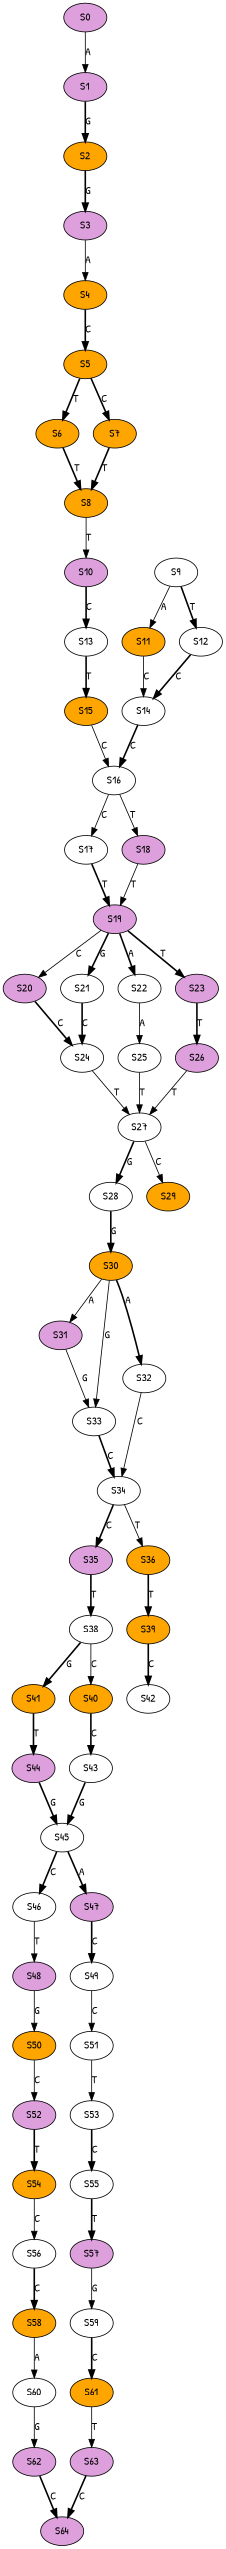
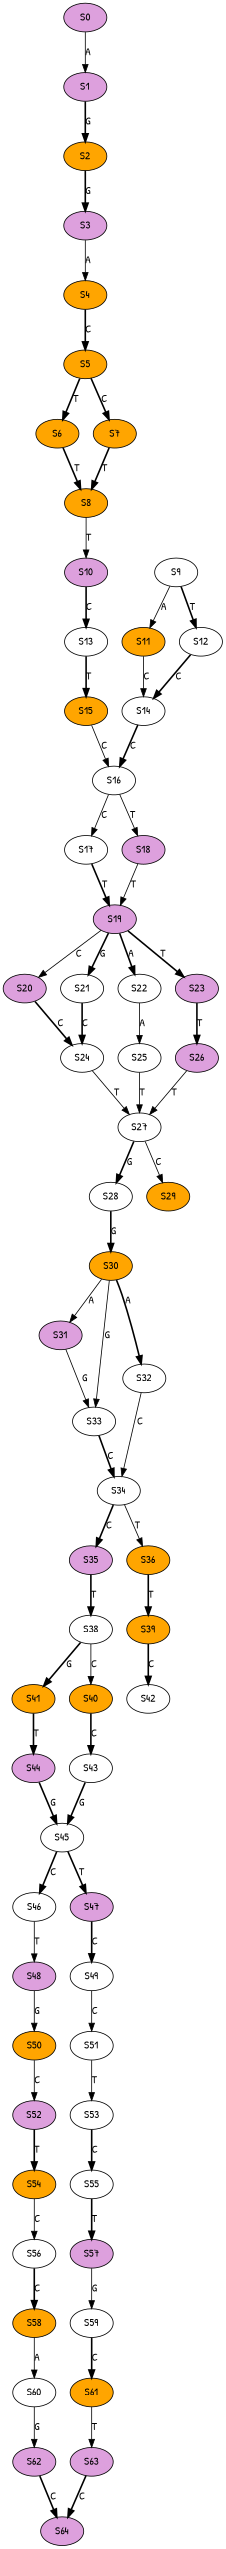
  strict digraph {
    fontname="Patrick Hand"
    node [fillcolor=white fontname="Patrick Hand" style=filled]
    edge [fontname="Patrick Hand" style=bold]
    S0 [fillcolor=plum]
    S1 [fillcolor=plum]
    S2 [fillcolor=orange]
    S3 [fillcolor=plum]
    S4 [fillcolor=orange]
    S5 [fillcolor=orange]
    S6 [fillcolor=orange]
    S7 [fillcolor=orange]
    S8 [fillcolor=orange]
    S10 [fillcolor=plum]
    S11 [fillcolor=orange]
    S9
    S12
    S13
    S14
    S15 [fillcolor=orange]
    S16
    S17
    S18 [fillcolor=plum]
    S19 [fillcolor=plum]
    S20 [fillcolor=plum]
    S21
    S22
    S23 [fillcolor=plum]
    S24
    S25
    S26 [fillcolor=plum]
    S27
    S28
    S29 [fillcolor=orange]
    S30 [fillcolor=orange]
    S31 [fillcolor=plum]
    S32
    S33
    S34
    S35 [fillcolor=plum]
    S36 [fillcolor=orange]
    S38
    S39 [fillcolor=orange]
    S40 [fillcolor=orange]
    S41 [fillcolor=orange]
    S42
    S43
    S44 [fillcolor=plum]
    S45
    S46
    S47 [fillcolor=plum]
    S48 [fillcolor=plum]
    S49
    S50 [fillcolor=orange]
    S51
    S52 [fillcolor=plum]
    S53
    S54 [fillcolor=orange]
    S55
    S56
    S57 [fillcolor=plum]
    S58 [fillcolor=orange]
    S59
    S60
    S61 [fillcolor=orange]
    S62 [fillcolor=plum]
    S63 [fillcolor=plum]
    S64 [fillcolor=plum]
    S0 -> S1 [label=A style=solid]
    S1 -> S2 [label=G]
    S2 -> S3 [label=G]
    S3 -> S4 [label=A style=solid]
    S4 -> S5 [label=C]
    S5 -> S6 [label=T]
    S5 -> S7 [label=C]
    S6 -> S8 [label=T]
    S7 -> S8 [label=T]
    S8 -> S10 [label=T style=solid]
    S10 -> S13 [label=C]
    S11 -> S14 [label=C style=solid]
    S9 -> S11 [label=A style=solid]
    S9 -> S12 [label=T]
    S12 -> S14 [label=C]
    S13 -> S15 [label=T]
    S14 -> S16 [label=C]
    S15 -> S16 [label=C style=solid]
    S16 -> S17 [label=C style=solid]
    S16 -> S18 [label=T style=solid]
    S17 -> S19 [label=T]
    S18 -> S19 [label=T style=solid]
    S19 -> S20 [label=C style=solid]
    S19 -> S21 [label=G]
    S19 -> S22 [label=A]
    S19 -> S23 [label=T]
    S20 -> S24 [label=C]
    S21 -> S24 [label=C]
    S22 -> S25 [label=A style=solid]
    S23 -> S26 [label=T]
    S24 -> S27 [label=T style=solid]
    S25 -> S27 [label=T style=solid]
    S26 -> S27 [label=T style=solid]
    S27 -> S28 [label=G]
    S27 -> S29 [label=C style=solid]
    S28 -> S30 [label=G]
    S30 -> S31 [label=A style=solid]
    S30 -> S32 [label=A]
    S30 -> S33 [label=G style=solid]
    S31 -> S33 [label=G style=solid]
    S32 -> S34 [label=C style=solid]
    S33 -> S34 [label=C]
    S34 -> S35 [label=C]
    S34 -> S36 [label=T style=solid]
    S35 -> S38 [label=T]
    S36 -> S39 [label=T]
    S38 -> S40 [label=C style=solid]
    S38 -> S41 [label=G]
    S39 -> S42 [label=C]
    S40 -> S43 [label=C]
    S41 -> S44 [label=T]
    S43 -> S45 [label=G]
    S44 -> S45 [label=G]
    S45 -> S46 [label=C]
-   S45 -> S47 [label=A]
+   S45 -> S47 [label=T]
    S46 -> S48 [label=T style=solid]
    S47 -> S49 [label=C]
    S48 -> S50 [label=G style=solid]
    S49 -> S51 [label=C style=solid]
    S50 -> S52 [label=C style=solid]
    S51 -> S53 [label=T style=solid]
    S52 -> S54 [label=T]
    S53 -> S55 [label=C]
    S54 -> S56 [label=C style=solid]
    S55 -> S57 [label=T]
    S56 -> S58 [label=C]
    S57 -> S59 [label=G style=solid]
    S58 -> S60 [label=A style=solid]
    S59 -> S61 [label=C]
    S60 -> S62 [label=G style=solid]
    S61 -> S63 [label=T style=solid]
    S62 -> S64 [label=C]
    S63 -> S64 [label=C]
  }
